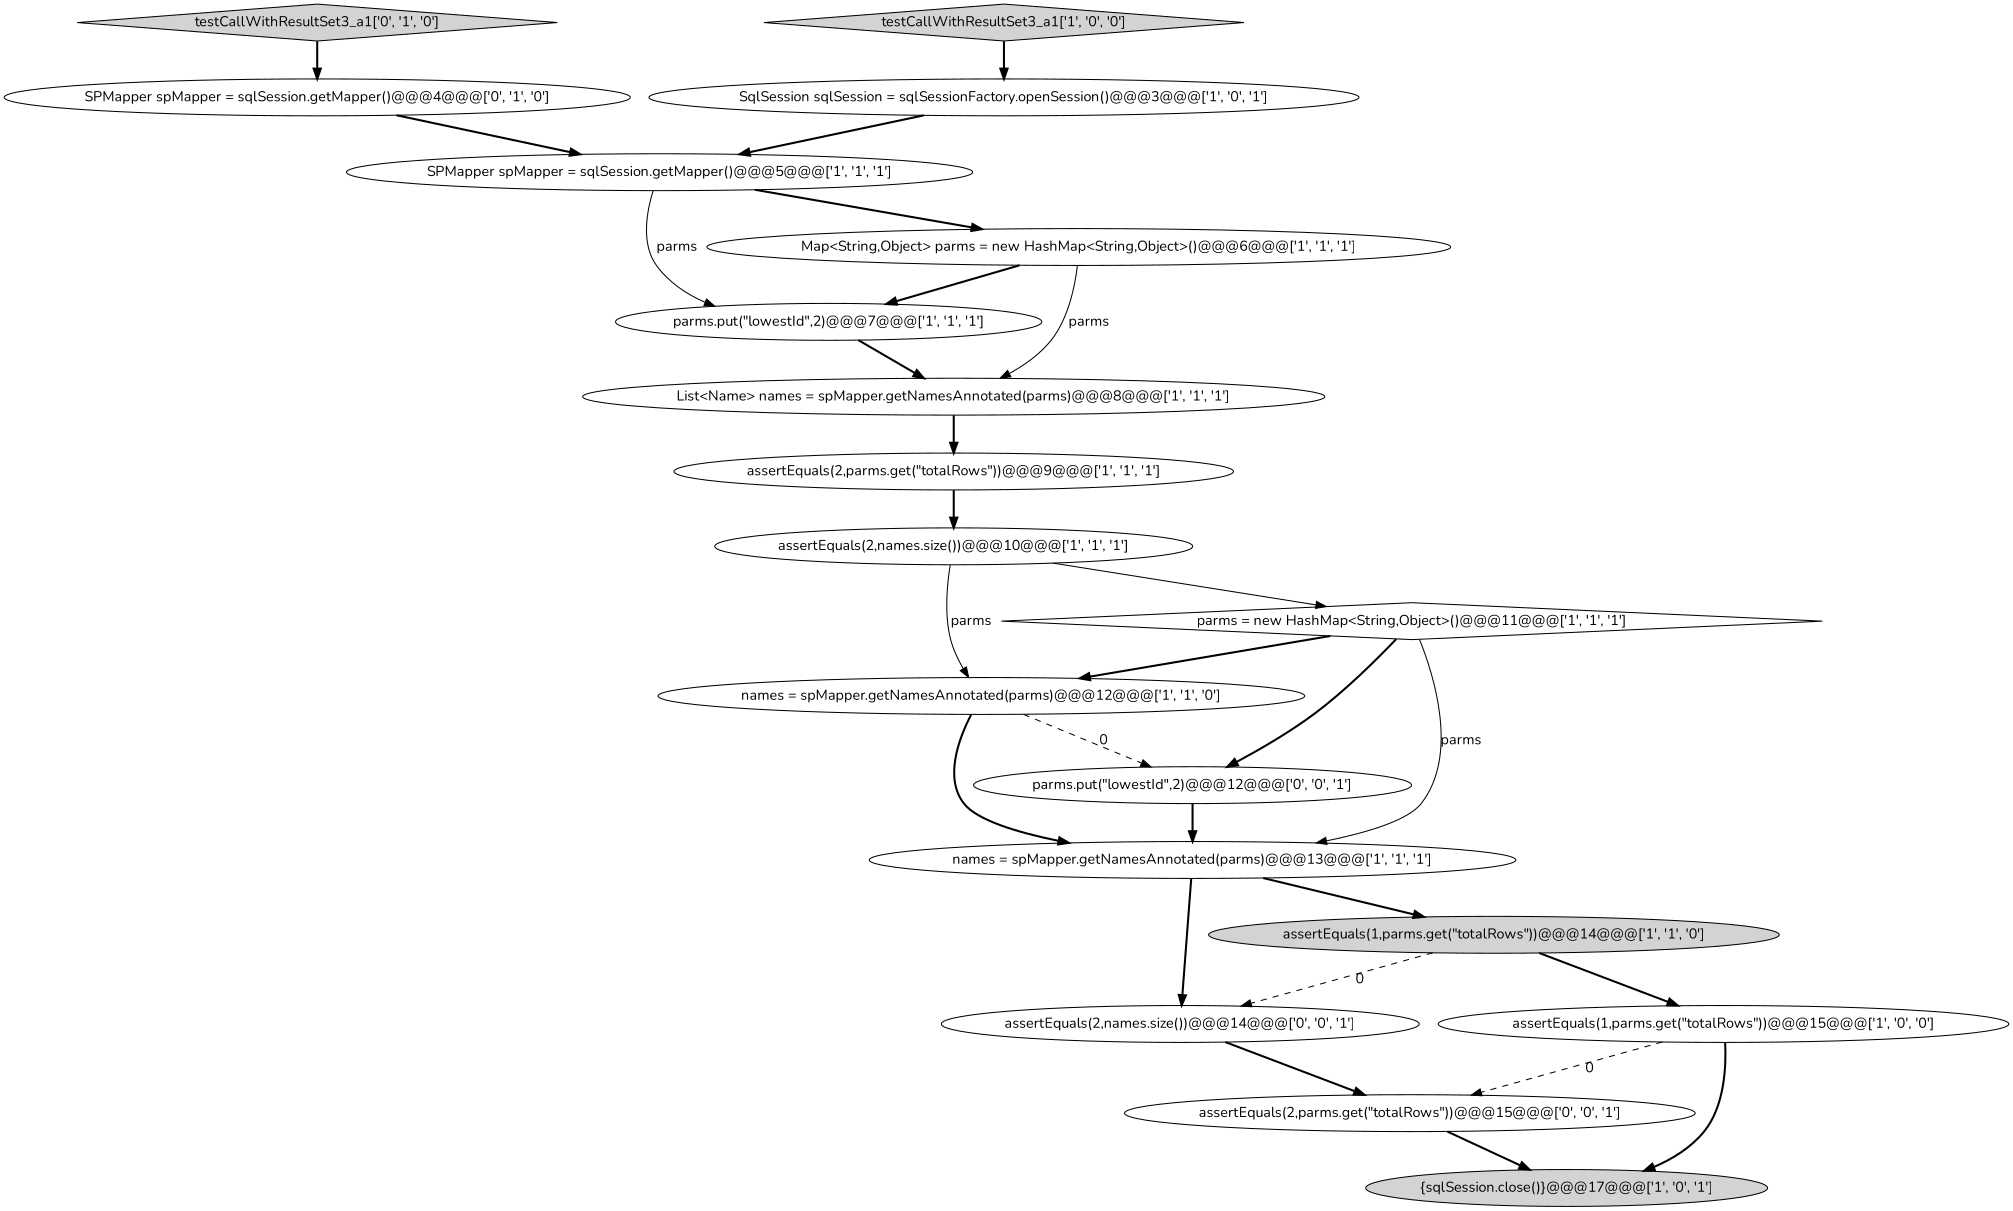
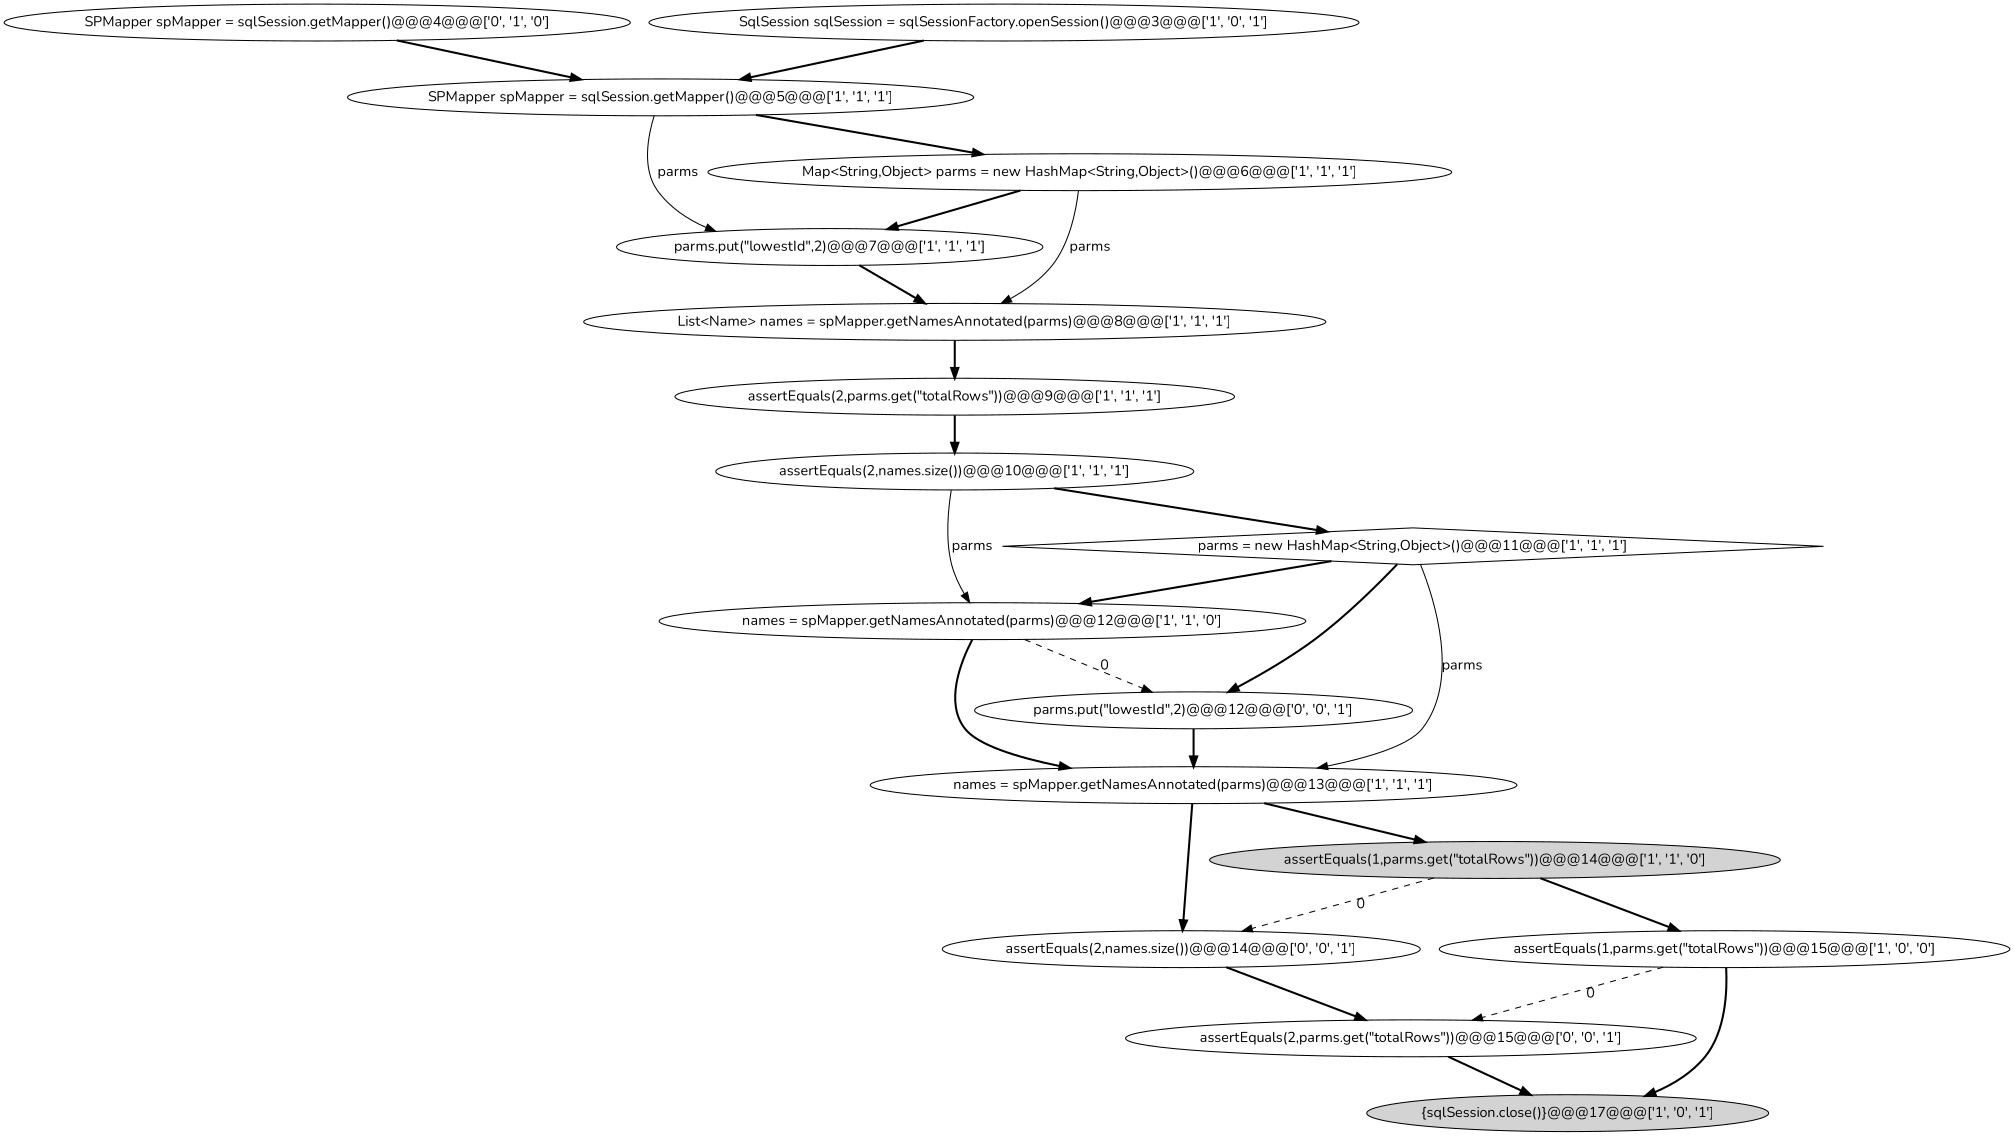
  digraph {
    fontname=Nunito
    node [fillcolor=white fontname=Nunito shape=ellipse style=filled]
    edge [fontname=Nunito style=bold]
    n1 [label="names = spMapper.getNamesAnnotated(parms)@@@12@@@['1', '1', '0']"]
    n2 [label="names = spMapper.getNamesAnnotated(parms)@@@13@@@['1', '1', '1']"]
    n3 [label="parms.put(\"lowestId\",2)@@@12@@@['0', '0', '1']"]
    n4 [fillcolor=lightgray label="assertEquals(1,parms.get(\"totalRows\"))@@@14@@@['1', '1', '0']"]
    n5 [label="assertEquals(2,names.size())@@@14@@@['0', '0', '1']"]
    n6 [label="assertEquals(2,parms.get(\"totalRows\"))@@@15@@@['0', '0', '1']"]
    n7 [fillcolor=lightgray label="{sqlSession.close()}@@@17@@@['1', '0', '1']"]
    n8 [label="assertEquals(1,parms.get(\"totalRows\"))@@@15@@@['1', '0', '0']"]
    n9 [label="parms.put(\"lowestId\",2)@@@7@@@['1', '1', '1']"]
    n10 [label="List<Name> names = spMapper.getNamesAnnotated(parms)@@@8@@@['1', '1', '1']"]
    n11 [label="assertEquals(2,parms.get(\"totalRows\"))@@@9@@@['1', '1', '1']"]
-   n12 [fillcolor=lightgray label="testCallWithResultSet3_a1['0', '1', '0']" shape=diamond]
    n13 [label="SPMapper spMapper = sqlSession.getMapper()@@@4@@@['0', '1', '0']"]
    n14 [label="SPMapper spMapper = sqlSession.getMapper()@@@5@@@['1', '1', '1']"]
    n15 [label="SqlSession sqlSession = sqlSessionFactory.openSession()@@@3@@@['1', '0', '1']"]
    n16 [label="assertEquals(2,names.size())@@@10@@@['1', '1', '1']"]
    n17 [label="parms = new HashMap<String,Object>()@@@11@@@['1', '1', '1']" shape=diamond]
    n18 [label="Map<String,Object> parms = new HashMap<String,Object>()@@@6@@@['1', '1', '1']"]
-   n19 [fillcolor=lightgray label="testCallWithResultSet3_a1['1', '0', '0']" shape=diamond]
    n1 -> n2
    n1 -> n3 [label=0 style=dashed]
    n2 -> n4
    n2 -> n5
    n3 -> n2
    n4 -> n5 [label=0 style=dashed]
    n4 -> n8
    n5 -> n6
    n6 -> n7
    n8 -> n6 [label=0 style=dashed]
    n8 -> n7
    n9 -> n10
    n10 -> n11
    n11 -> n16
-   n12 -> n13
    n13 -> n14
    n14 -> n9 [label=parms style=solid]
    n14 -> n18
    n15 -> n14
    n16 -> n1 [label=parms style=solid]
-   n16 -> n17 [style=solid]
+   n16 -> n17
    n17 -> n1
    n17 -> n2 [label=parms style=solid]
    n17 -> n3
    n18 -> n9
    n18 -> n10 [label=parms style=solid]
-   n19 -> n15
  }
